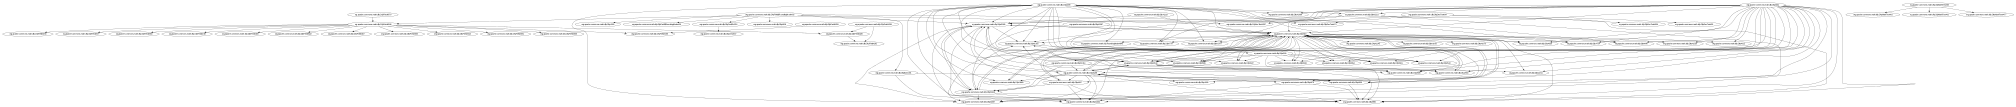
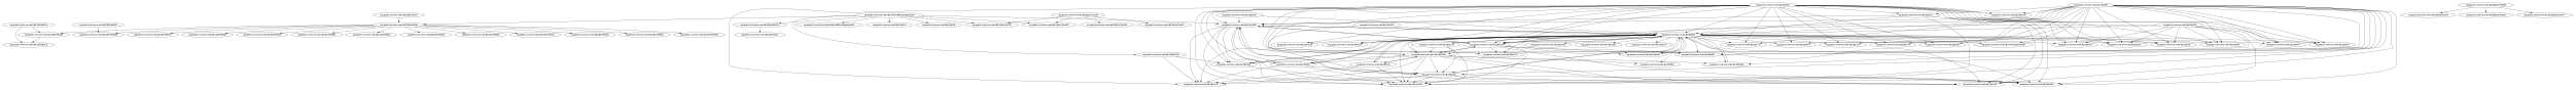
  digraph {
    fontname="Liberation Sans"
    node [fontname="Liberation Sans"]
    edge [fontname="Liberation Sans"]
    "org.apache.commons.math.dfp.DfpField$RoundingMode#32"
    "org.apache.commons.math.dfp.DfpField#188"
    "org.apache.commons.math.dfp.Dfp#1585"
    "org.apache.commons.math.dfp.DfpField$RoundingMode#29"
    "org.apache.commons.math.dfp.Dfp$1#1001"
    "org.apache.commons.math.dfp.DfpDecTest#70"
    "org.apache.commons.math.dfp.DfpDec$1#216"
    "org.apache.commons.math.dfp.DfpDecTest#287"
    "org.apache.commons.math.dfp.Dfp#918"
    "org.apache.commons.math.dfp.Dfp#926"
    "org.apache.commons.math.dfp.DfpField#248"
    "org.apache.commons.math.dfp.DfpField#400"
    "org.apache.commons.math.dfp.DfpField#266"
    "org.apache.commons.math.dfp.DfpField#328"
    "org.apache.commons.math.dfp.DfpField#522"
    "org.apache.commons.math.dfp.DfpField#407"
    "org.apache.commons.math.dfp.DfpField#456"
    "org.apache.commons.math.dfp.DfpField#414"
    "org.apache.commons.math.dfp.DfpField#491"
    "org.apache.commons.math.dfp.DfpField#505"
    "org.apache.commons.math.dfp.DfpField#484"
    "org.apache.commons.math.dfp.DfpField#477"
    "org.apache.commons.math.dfp.DfpField#463"
    "org.apache.commons.math.dfp.Dfp#319"
    "org.apache.commons.math.dfp.Dfp#860"
    "org.apache.commons.math.dfp.Dfp#1955"
    "org.apache.commons.math.dfp.Dfp#2057"
    "org.apache.commons.math.dfp.Dfp#1413"
    "org.apache.commons.math.dfp.Dfp#2134"
    "org.apache.commons.math.dfp.Dfp#1332"
    "org.apache.commons.math.dfp.Dfp#959"
    "org.apache.commons.math.dfp.DfpDec#167"
    "org.apache.commons.math.dfp.DfpField#281"
    "org.apache.commons.math.dfp.Dfp#209"
    "org.apache.commons.math.dfp.Dfp#1860"
    "org.apache.commons.math.dfp.Dfp#595"
    "org.apache.commons.math.dfp.Dfp#647"
    "org.apache.commons.math.dfp.Dfp#808"
    n39 [label="org.apache.commons.math.dfp.RoundingMode#845"]
    "org.apache.commons.math.dfp.Dfp#779"
    "org.apache.commons.math.dfp.Dfp#1168"
    "org.apache.commons.math.dfp.Dfp#1797"
    "org.apache.commons.math.dfp.Dfp#818"
    "org.apache.commons.math.dfp.Dfp#754"
    "org.apache.commons.math.dfp.Dfp#633"
    "org.apache.commons.math.dfp.Dfp#640"
    "org.apache.commons.math.dfp.Dfp#1096"
    "org.apache.commons.math.dfp.Dfp#654"
    "org.apache.commons.math.dfp.Dfp#2221"
    "org.apache.commons.math.dfp.Dfp#661"
    "org.apache.commons.math.dfp.Dfp#622"
    "org.apache.commons.math.dfp.Dfp#943"
    "org.apache.commons.math.dfp.Dfp#695"
    "org.apache.commons.math.dfp.Dfp#1145"
    "org.apache.commons.math.dfp.Dfp#667"
    "org.apache.commons.math.dfp.Dfp#679"
    "org.apache.commons.math.dfp.Dfp#1314"
    "org.apache.commons.math.dfp.Dfp#2211"
    "org.apache.commons.math.dfp.Dfp#1518"
    "org.apache.commons.math.dfp.Dfp#612"
    "org.apache.commons.math.dfp.Dfp#1050"
    "org.apache.commons.math.dfp.Dfp#1079"
    "org.apache.commons.math.dfp.DfpField#570"
    "org.apache.commons.math.dfp.Dfp#331"
    "org.apache.commons.math.dfp.DfpDecTest#34"
    "org.apache.commons.math.dfp.DfpDecTest#51"
    "org.apache.commons.math.dfp.DfpDecTest#504"
    "org.apache.commons.math.dfp.DfpField#259"
    "org.apache.commons.math.dfp.DfpField#295"
    "org.apache.commons.math.dfp.Dfp#1113"
    "org.apache.commons.math.dfp.Dfp#1087"
    "org.apache.commons.math.dfp.DfpMathTest#36"
    "org.apache.commons.math.dfp.DfpMathTest#81"
    "org.apache.commons.math.dfp.DfpMathTest#61"
    "org.apache.commons.math.dfp.DfpMathTest#477"
    "org.apache.commons.math.dfp.Dfp#539"
    "org.apache.commons.math.dfp.DfpField$RoundingMode#32" -> "org.apache.commons.math.dfp.DfpField#188"
    "org.apache.commons.math.dfp.DfpField$RoundingMode#32" -> "org.apache.commons.math.dfp.Dfp#1585"
    "org.apache.commons.math.dfp.DfpField$RoundingMode#32" -> "org.apache.commons.math.dfp.DfpField$RoundingMode#29"
    "org.apache.commons.math.dfp.DfpField$RoundingMode#32" -> "org.apache.commons.math.dfp.Dfp$1#1001"
    "org.apache.commons.math.dfp.DfpField$RoundingMode#32" -> "org.apache.commons.math.dfp.DfpDecTest#70"
    "org.apache.commons.math.dfp.DfpField$RoundingMode#32" -> "org.apache.commons.math.dfp.DfpDec$1#216"
    "org.apache.commons.math.dfp.DfpField$RoundingMode#32" -> "org.apache.commons.math.dfp.DfpDecTest#287"
    "org.apache.commons.math.dfp.DfpField$RoundingMode#32" -> "org.apache.commons.math.dfp.Dfp#918"
    "org.apache.commons.math.dfp.DfpField$RoundingMode#32" -> "org.apache.commons.math.dfp.Dfp#926"
    "org.apache.commons.math.dfp.DfpField#188" -> "org.apache.commons.math.dfp.DfpField#248"
    "org.apache.commons.math.dfp.DfpField#188" -> "org.apache.commons.math.dfp.DfpField#400"
    "org.apache.commons.math.dfp.DfpField#188" -> "org.apache.commons.math.dfp.DfpField#266"
    "org.apache.commons.math.dfp.DfpField#188" -> "org.apache.commons.math.dfp.DfpField#328"
    "org.apache.commons.math.dfp.DfpField#188" -> "org.apache.commons.math.dfp.DfpField#522"
    "org.apache.commons.math.dfp.DfpField#188" -> "org.apache.commons.math.dfp.DfpField#407"
    "org.apache.commons.math.dfp.DfpField#188" -> "org.apache.commons.math.dfp.DfpField#456"
    "org.apache.commons.math.dfp.DfpField#188" -> "org.apache.commons.math.dfp.DfpField#414"
    "org.apache.commons.math.dfp.DfpField#188" -> "org.apache.commons.math.dfp.DfpField#491"
    "org.apache.commons.math.dfp.DfpField#188" -> "org.apache.commons.math.dfp.DfpField#505"
    "org.apache.commons.math.dfp.DfpField#188" -> "org.apache.commons.math.dfp.DfpField#484"
    "org.apache.commons.math.dfp.DfpField#188" -> "org.apache.commons.math.dfp.DfpField#477"
    "org.apache.commons.math.dfp.DfpField#188" -> "org.apache.commons.math.dfp.DfpField#463"
    "org.apache.commons.math.dfp.Dfp#1585" -> "org.apache.commons.math.dfp.Dfp#319"
    "org.apache.commons.math.dfp.Dfp#1585" -> "org.apache.commons.math.dfp.Dfp#860"
    "org.apache.commons.math.dfp.Dfp#1585" -> "org.apache.commons.math.dfp.Dfp#1955"
    "org.apache.commons.math.dfp.Dfp#1585" -> "org.apache.commons.math.dfp.Dfp#2057"
    "org.apache.commons.math.dfp.Dfp#1585" -> "org.apache.commons.math.dfp.Dfp#1413"
    "org.apache.commons.math.dfp.Dfp#1585" -> "org.apache.commons.math.dfp.Dfp#2134"
    "org.apache.commons.math.dfp.Dfp#1585" -> "org.apache.commons.math.dfp.Dfp#1332"
    "org.apache.commons.math.dfp.Dfp#1585" -> "org.apache.commons.math.dfp.Dfp#959"
    "org.apache.commons.math.dfp.Dfp$1#1001" -> "org.apache.commons.math.dfp.Dfp#1332"
    "org.apache.commons.math.dfp.Dfp$1#1001" -> "org.apache.commons.math.dfp.Dfp#959"
    "org.apache.commons.math.dfp.DfpDec$1#216" -> "org.apache.commons.math.dfp.DfpDec#167"
    "org.apache.commons.math.dfp.DfpField#328" -> "org.apache.commons.math.dfp.DfpField#281"
    "org.apache.commons.math.dfp.Dfp#319" -> "org.apache.commons.math.dfp.Dfp#1585"
    "org.apache.commons.math.dfp.Dfp#319" -> "org.apache.commons.math.dfp.Dfp#860"
    "org.apache.commons.math.dfp.Dfp#319" -> "org.apache.commons.math.dfp.Dfp#1955"
    "org.apache.commons.math.dfp.Dfp#319" -> "org.apache.commons.math.dfp.Dfp#2057"
    "org.apache.commons.math.dfp.Dfp#319" -> "org.apache.commons.math.dfp.Dfp#1413"
    "org.apache.commons.math.dfp.Dfp#319" -> "org.apache.commons.math.dfp.Dfp#2134"
    "org.apache.commons.math.dfp.Dfp#319" -> "org.apache.commons.math.dfp.Dfp#1332"
    "org.apache.commons.math.dfp.Dfp#319" -> "org.apache.commons.math.dfp.Dfp#959"
    "org.apache.commons.math.dfp.Dfp#319" -> "org.apache.commons.math.dfp.Dfp#1860"
    "org.apache.commons.math.dfp.Dfp#319" -> "org.apache.commons.math.dfp.Dfp#595"
    "org.apache.commons.math.dfp.Dfp#319" -> "org.apache.commons.math.dfp.Dfp#647"
    "org.apache.commons.math.dfp.Dfp#319" -> "org.apache.commons.math.dfp.Dfp#808"
    "org.apache.commons.math.dfp.Dfp#319" -> n39
    "org.apache.commons.math.dfp.Dfp#319" -> "org.apache.commons.math.dfp.Dfp#779"
    "org.apache.commons.math.dfp.Dfp#319" -> "org.apache.commons.math.dfp.Dfp#1168"
    "org.apache.commons.math.dfp.Dfp#319" -> "org.apache.commons.math.dfp.Dfp#1797"
    "org.apache.commons.math.dfp.Dfp#319" -> "org.apache.commons.math.dfp.Dfp#818"
    "org.apache.commons.math.dfp.Dfp#319" -> "org.apache.commons.math.dfp.Dfp#754"
    "org.apache.commons.math.dfp.Dfp#319" -> "org.apache.commons.math.dfp.Dfp#633"
    "org.apache.commons.math.dfp.Dfp#319" -> "org.apache.commons.math.dfp.Dfp#640"
    "org.apache.commons.math.dfp.Dfp#319" -> "org.apache.commons.math.dfp.Dfp#654"
    "org.apache.commons.math.dfp.Dfp#319" -> "org.apache.commons.math.dfp.Dfp#661"
    "org.apache.commons.math.dfp.Dfp#319" -> "org.apache.commons.math.dfp.Dfp#622"
    "org.apache.commons.math.dfp.Dfp#319" -> "org.apache.commons.math.dfp.Dfp#943"
    "org.apache.commons.math.dfp.Dfp#319" -> "org.apache.commons.math.dfp.Dfp#695"
    "org.apache.commons.math.dfp.Dfp#319" -> "org.apache.commons.math.dfp.Dfp#1145"
    "org.apache.commons.math.dfp.Dfp#319" -> "org.apache.commons.math.dfp.Dfp#667"
    "org.apache.commons.math.dfp.Dfp#319" -> "org.apache.commons.math.dfp.Dfp#679"
    "org.apache.commons.math.dfp.Dfp#319" -> "org.apache.commons.math.dfp.Dfp#1314"
    "org.apache.commons.math.dfp.Dfp#319" -> "org.apache.commons.math.dfp.Dfp#2211"
    "org.apache.commons.math.dfp.Dfp#319" -> "org.apache.commons.math.dfp.Dfp#1518"
    "org.apache.commons.math.dfp.Dfp#319" -> "org.apache.commons.math.dfp.Dfp#612"
    "org.apache.commons.math.dfp.Dfp#319" -> "org.apache.commons.math.dfp.Dfp#1050"
    "org.apache.commons.math.dfp.Dfp#319" -> "org.apache.commons.math.dfp.Dfp#1079"
    "org.apache.commons.math.dfp.Dfp#1413" -> "org.apache.commons.math.dfp.Dfp#1585"
    "org.apache.commons.math.dfp.Dfp#1413" -> "org.apache.commons.math.dfp.Dfp#319"
    "org.apache.commons.math.dfp.Dfp#1413" -> "org.apache.commons.math.dfp.Dfp#860"
    "org.apache.commons.math.dfp.Dfp#1413" -> "org.apache.commons.math.dfp.Dfp#1955"
    "org.apache.commons.math.dfp.Dfp#1413" -> "org.apache.commons.math.dfp.Dfp#2057"
    "org.apache.commons.math.dfp.Dfp#1413" -> "org.apache.commons.math.dfp.Dfp#1332"
    "org.apache.commons.math.dfp.Dfp#2134" -> "org.apache.commons.math.dfp.Dfp#1585"
    "org.apache.commons.math.dfp.Dfp#2134" -> "org.apache.commons.math.dfp.Dfp#319"
    "org.apache.commons.math.dfp.Dfp#2134" -> "org.apache.commons.math.dfp.Dfp#860"
    "org.apache.commons.math.dfp.Dfp#2134" -> "org.apache.commons.math.dfp.Dfp#1955"
    "org.apache.commons.math.dfp.Dfp#2134" -> "org.apache.commons.math.dfp.Dfp#808"
    "org.apache.commons.math.dfp.Dfp#2134" -> "org.apache.commons.math.dfp.Dfp#1168"
    "org.apache.commons.math.dfp.Dfp#2134" -> "org.apache.commons.math.dfp.Dfp#943"
    "org.apache.commons.math.dfp.Dfp#2134" -> "org.apache.commons.math.dfp.Dfp#2211"
    "org.apache.commons.math.dfp.Dfp#959" -> "org.apache.commons.math.dfp.Dfp#319"
    "org.apache.commons.math.dfp.Dfp#959" -> "org.apache.commons.math.dfp.Dfp#860"
    "org.apache.commons.math.dfp.Dfp#209" -> "org.apache.commons.math.dfp.Dfp#1585"
    "org.apache.commons.math.dfp.Dfp#209" -> "org.apache.commons.math.dfp.Dfp#319"
    "org.apache.commons.math.dfp.Dfp#209" -> "org.apache.commons.math.dfp.Dfp#860"
    "org.apache.commons.math.dfp.Dfp#209" -> "org.apache.commons.math.dfp.Dfp#1955"
    "org.apache.commons.math.dfp.Dfp#209" -> "org.apache.commons.math.dfp.Dfp#2057"
    "org.apache.commons.math.dfp.Dfp#209" -> "org.apache.commons.math.dfp.Dfp#1413"
    "org.apache.commons.math.dfp.Dfp#209" -> "org.apache.commons.math.dfp.Dfp#2134"
    "org.apache.commons.math.dfp.Dfp#209" -> "org.apache.commons.math.dfp.Dfp#1860"
    "org.apache.commons.math.dfp.Dfp#209" -> "org.apache.commons.math.dfp.Dfp#595"
    "org.apache.commons.math.dfp.Dfp#209" -> "org.apache.commons.math.dfp.Dfp#647"
    "org.apache.commons.math.dfp.Dfp#209" -> "org.apache.commons.math.dfp.Dfp#808"
    "org.apache.commons.math.dfp.Dfp#209" -> n39
    "org.apache.commons.math.dfp.Dfp#209" -> "org.apache.commons.math.dfp.Dfp#779"
    "org.apache.commons.math.dfp.Dfp#209" -> "org.apache.commons.math.dfp.Dfp#1168"
    "org.apache.commons.math.dfp.Dfp#209" -> "org.apache.commons.math.dfp.Dfp#1797"
    "org.apache.commons.math.dfp.Dfp#209" -> "org.apache.commons.math.dfp.Dfp#818"
    "org.apache.commons.math.dfp.Dfp#209" -> "org.apache.commons.math.dfp.Dfp#754"
    "org.apache.commons.math.dfp.Dfp#209" -> "org.apache.commons.math.dfp.Dfp#633"
    "org.apache.commons.math.dfp.Dfp#209" -> "org.apache.commons.math.dfp.Dfp#640"
    "org.apache.commons.math.dfp.Dfp#209" -> "org.apache.commons.math.dfp.Dfp#1096"
    "org.apache.commons.math.dfp.Dfp#209" -> "org.apache.commons.math.dfp.Dfp#654"
    "org.apache.commons.math.dfp.Dfp#209" -> "org.apache.commons.math.dfp.Dfp#2221"
    "org.apache.commons.math.dfp.Dfp#209" -> "org.apache.commons.math.dfp.Dfp#661"
    "org.apache.commons.math.dfp.Dfp#209" -> "org.apache.commons.math.dfp.Dfp#622"
    "org.apache.commons.math.dfp.Dfp#209" -> "org.apache.commons.math.dfp.Dfp#943"
    "org.apache.commons.math.dfp.Dfp#1860" -> "org.apache.commons.math.dfp.Dfp#319"
    "org.apache.commons.math.dfp.Dfp#1168" -> "org.apache.commons.math.dfp.Dfp#1585"
    "org.apache.commons.math.dfp.Dfp#1168" -> "org.apache.commons.math.dfp.Dfp#319"
    "org.apache.commons.math.dfp.Dfp#1168" -> "org.apache.commons.math.dfp.Dfp#860"
    "org.apache.commons.math.dfp.Dfp#1168" -> "org.apache.commons.math.dfp.Dfp#1955"
    "org.apache.commons.math.dfp.Dfp#1168" -> "org.apache.commons.math.dfp.Dfp#2057"
    "org.apache.commons.math.dfp.Dfp#1168" -> "org.apache.commons.math.dfp.Dfp#1413"
    "org.apache.commons.math.dfp.Dfp#1168" -> "org.apache.commons.math.dfp.Dfp#2134"
    "org.apache.commons.math.dfp.Dfp#1168" -> "org.apache.commons.math.dfp.Dfp#1332"
    "org.apache.commons.math.dfp.Dfp#1168" -> "org.apache.commons.math.dfp.Dfp#959"
    "org.apache.commons.math.dfp.Dfp#1168" -> "org.apache.commons.math.dfp.Dfp#1860"
    "org.apache.commons.math.dfp.Dfp#1168" -> "org.apache.commons.math.dfp.Dfp#695"
    "org.apache.commons.math.dfp.Dfp#1168" -> "org.apache.commons.math.dfp.Dfp#667"
    "org.apache.commons.math.dfp.Dfp#1168" -> "org.apache.commons.math.dfp.Dfp#679"
    "org.apache.commons.math.dfp.Dfp#2221" -> "org.apache.commons.math.dfp.Dfp#1585"
    "org.apache.commons.math.dfp.Dfp#2221" -> "org.apache.commons.math.dfp.Dfp#319"
    "org.apache.commons.math.dfp.Dfp#2221" -> "org.apache.commons.math.dfp.Dfp#860"
    "org.apache.commons.math.dfp.Dfp#2221" -> "org.apache.commons.math.dfp.Dfp#2057"
    "org.apache.commons.math.dfp.Dfp#943" -> "org.apache.commons.math.dfp.Dfp#319"
    "org.apache.commons.math.dfp.Dfp#667" -> "org.apache.commons.math.dfp.Dfp#1585"
    "org.apache.commons.math.dfp.Dfp#667" -> "org.apache.commons.math.dfp.Dfp#319"
    "org.apache.commons.math.dfp.Dfp#667" -> "org.apache.commons.math.dfp.Dfp#860"
    "org.apache.commons.math.dfp.Dfp#667" -> "org.apache.commons.math.dfp.Dfp#1413"
    "org.apache.commons.math.dfp.Dfp#667" -> "org.apache.commons.math.dfp.Dfp#1332"
    "org.apache.commons.math.dfp.Dfp#679" -> "org.apache.commons.math.dfp.Dfp#319"
    "org.apache.commons.math.dfp.Dfp#679" -> "org.apache.commons.math.dfp.Dfp#860"
    "org.apache.commons.math.dfp.Dfp#679" -> "org.apache.commons.math.dfp.Dfp#1332"
    "org.apache.commons.math.dfp.Dfp#679" -> "org.apache.commons.math.dfp.Dfp#1168"
    "org.apache.commons.math.dfp.Dfp#1314" -> "org.apache.commons.math.dfp.Dfp#319"
    "org.apache.commons.math.dfp.Dfp#1314" -> "org.apache.commons.math.dfp.Dfp#860"
    "org.apache.commons.math.dfp.Dfp#1314" -> "org.apache.commons.math.dfp.Dfp#1413"
    "org.apache.commons.math.dfp.Dfp#1314" -> "org.apache.commons.math.dfp.Dfp#1168"
    "org.apache.commons.math.dfp.DfpField#570" -> "org.apache.commons.math.dfp.DfpField#188"
    "org.apache.commons.math.dfp.Dfp#331" -> "org.apache.commons.math.dfp.Dfp#1585"
    "org.apache.commons.math.dfp.Dfp#331" -> "org.apache.commons.math.dfp.Dfp#319"
    "org.apache.commons.math.dfp.Dfp#331" -> "org.apache.commons.math.dfp.Dfp#860"
    "org.apache.commons.math.dfp.Dfp#331" -> "org.apache.commons.math.dfp.Dfp#1955"
    "org.apache.commons.math.dfp.Dfp#331" -> "org.apache.commons.math.dfp.Dfp#2057"
    "org.apache.commons.math.dfp.Dfp#331" -> "org.apache.commons.math.dfp.Dfp#2134"
    "org.apache.commons.math.dfp.Dfp#331" -> "org.apache.commons.math.dfp.Dfp#1332"
    "org.apache.commons.math.dfp.Dfp#331" -> "org.apache.commons.math.dfp.Dfp#959"
    "org.apache.commons.math.dfp.Dfp#331" -> "org.apache.commons.math.dfp.Dfp#595"
    "org.apache.commons.math.dfp.Dfp#331" -> "org.apache.commons.math.dfp.Dfp#647"
    "org.apache.commons.math.dfp.Dfp#331" -> "org.apache.commons.math.dfp.Dfp#808"
    "org.apache.commons.math.dfp.Dfp#331" -> "org.apache.commons.math.dfp.Dfp#779"
    "org.apache.commons.math.dfp.Dfp#331" -> "org.apache.commons.math.dfp.Dfp#1168"
    "org.apache.commons.math.dfp.Dfp#331" -> "org.apache.commons.math.dfp.Dfp#1797"
    "org.apache.commons.math.dfp.Dfp#331" -> "org.apache.commons.math.dfp.Dfp#818"
    "org.apache.commons.math.dfp.Dfp#331" -> "org.apache.commons.math.dfp.Dfp#754"
    "org.apache.commons.math.dfp.Dfp#331" -> "org.apache.commons.math.dfp.Dfp#633"
    "org.apache.commons.math.dfp.Dfp#331" -> "org.apache.commons.math.dfp.Dfp#640"
    "org.apache.commons.math.dfp.Dfp#331" -> "org.apache.commons.math.dfp.Dfp#1096"
    "org.apache.commons.math.dfp.Dfp#331" -> "org.apache.commons.math.dfp.Dfp#654"
    "org.apache.commons.math.dfp.Dfp#331" -> "org.apache.commons.math.dfp.Dfp#2221"
    "org.apache.commons.math.dfp.Dfp#331" -> "org.apache.commons.math.dfp.Dfp#661"
    "org.apache.commons.math.dfp.Dfp#331" -> "org.apache.commons.math.dfp.Dfp#622"
    "org.apache.commons.math.dfp.Dfp#331" -> "org.apache.commons.math.dfp.Dfp#943"
    "org.apache.commons.math.dfp.Dfp#331" -> "org.apache.commons.math.dfp.Dfp#667"
    "org.apache.commons.math.dfp.Dfp#331" -> "org.apache.commons.math.dfp.Dfp#2211"
    "org.apache.commons.math.dfp.Dfp#331" -> "org.apache.commons.math.dfp.Dfp#1518"
    "org.apache.commons.math.dfp.Dfp#331" -> "org.apache.commons.math.dfp.Dfp#612"
    "org.apache.commons.math.dfp.DfpDecTest#34" -> "org.apache.commons.math.dfp.DfpDecTest#70"
    "org.apache.commons.math.dfp.DfpDecTest#34" -> "org.apache.commons.math.dfp.DfpDecTest#287"
    "org.apache.commons.math.dfp.DfpDecTest#34" -> "org.apache.commons.math.dfp.DfpDecTest#51"
    "org.apache.commons.math.dfp.DfpDecTest#34" -> "org.apache.commons.math.dfp.DfpDecTest#504"
    "org.apache.commons.math.dfp.DfpField#259" -> "org.apache.commons.math.dfp.DfpField#266"
    "org.apache.commons.math.dfp.DfpField#295" -> "org.apache.commons.math.dfp.DfpField#328"
    "org.apache.commons.math.dfp.DfpField#295" -> "org.apache.commons.math.dfp.DfpField#281"
    "org.apache.commons.math.dfp.Dfp#1113" -> "org.apache.commons.math.dfp.Dfp#1585"
    "org.apache.commons.math.dfp.Dfp#1113" -> "org.apache.commons.math.dfp.Dfp#319"
    "org.apache.commons.math.dfp.Dfp#1087" -> "org.apache.commons.math.dfp.Dfp#319"
    "org.apache.commons.math.dfp.Dfp#1087" -> "org.apache.commons.math.dfp.Dfp#1413"
    "org.apache.commons.math.dfp.DfpMathTest#36" -> "org.apache.commons.math.dfp.DfpMathTest#81"
    "org.apache.commons.math.dfp.DfpMathTest#36" -> "org.apache.commons.math.dfp.DfpMathTest#61"
    "org.apache.commons.math.dfp.DfpMathTest#36" -> "org.apache.commons.math.dfp.DfpMathTest#477"
    "org.apache.commons.math.dfp.Dfp#539" -> "org.apache.commons.math.dfp.Dfp#319"
-   "org.apache.commons.math.dfp.Dfp#1955" -> "org.apache.commons.math.dfp.Dfp#539"
+   "org.apache.commons.math.dfp.Dfp#539" -> "org.apache.commons.math.dfp.Dfp#1955"
    "org.apache.commons.math.dfp.Dfp#539" -> "org.apache.commons.math.dfp.Dfp#2134"
    "org.apache.commons.math.dfp.Dfp#539" -> "org.apache.commons.math.dfp.Dfp#595"
    "org.apache.commons.math.dfp.Dfp#539" -> "org.apache.commons.math.dfp.Dfp#647"
    "org.apache.commons.math.dfp.Dfp#539" -> "org.apache.commons.math.dfp.Dfp#808"
    "org.apache.commons.math.dfp.Dfp#539" -> "org.apache.commons.math.dfp.Dfp#633"
    "org.apache.commons.math.dfp.Dfp#539" -> "org.apache.commons.math.dfp.Dfp#654"
    "org.apache.commons.math.dfp.Dfp#539" -> "org.apache.commons.math.dfp.Dfp#661"
    "org.apache.commons.math.dfp.Dfp#539" -> "org.apache.commons.math.dfp.Dfp#622"
  }
